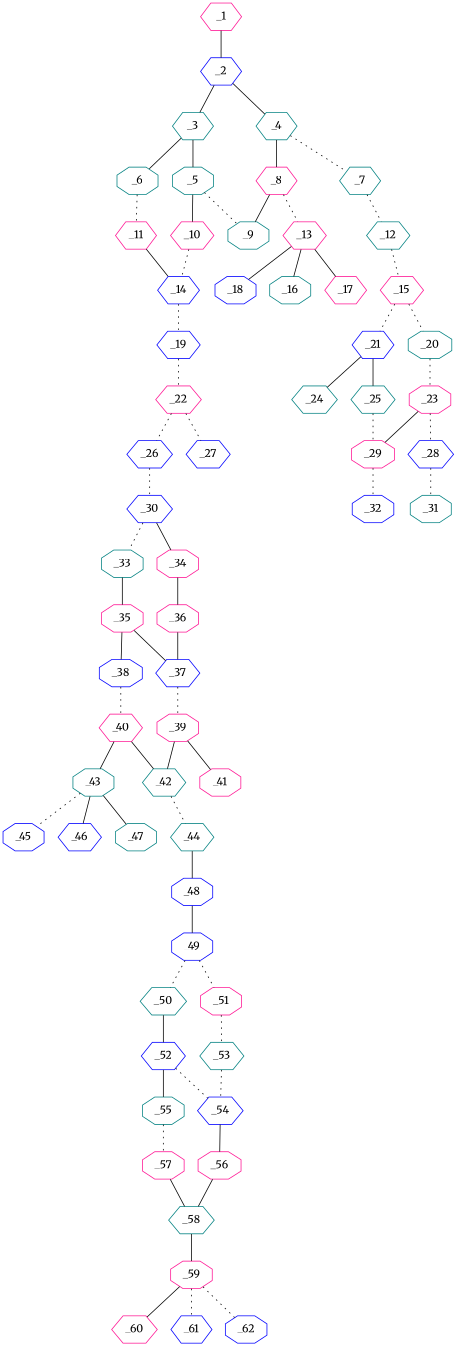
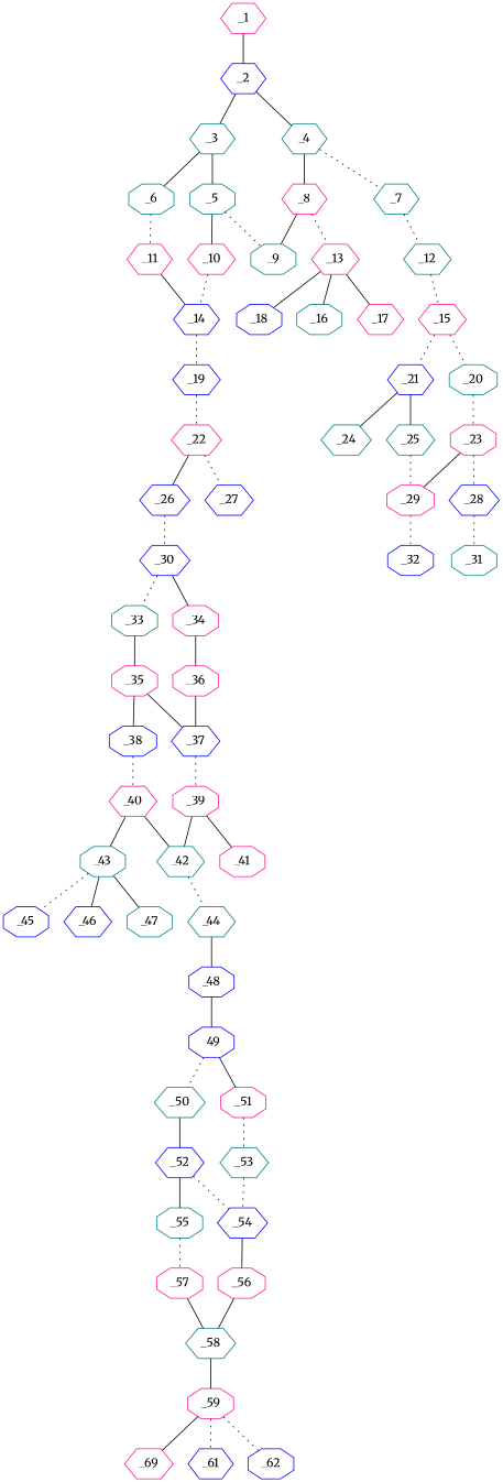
  graph {
    fontname=Merriweather
    node [charge=0 chem=1 color=deeppink fontname=Merriweather shape=hexagon symbol="C  " x=4.5981 y=3.25]
    edge [fontname=Merriweather style=solid valence=1]
    _1 [chem=2 symbol="O  " x=7.1962 y=0.25]
    _2 [color=blue x=7.1962 y=1.25]
    _3 [color=teal x=8.0622 y=1.75]
    _4 [color=teal x=6.3301 y=1.75]
    _5 [color=teal shape=octagon x=8.0622 y=2.75]
    _6 [color=teal shape=octagon x=8.9282 y=1.25]
    _7 [chem=4 color=teal symbol="N  " x=5.4641 y=1.25]
    _8 [x=6.3301 y=2.75]
    _9 [color=teal shape=octagon x=7.1962]
    _10 [x=8.9282]
    _11 [x=9.7942 y=1.75]
    _12 [chem=4 color=teal symbol="N  " x=5.4641 y=0.25]
    _13 [chem=5 symbol="S  " x=5.4641]
    _14 [color=blue x=9.7942 y=2.75]
    _15 [y=-0.25]
    _16 [chem=2 color=teal shape=octagon symbol="O  " y=3.75]
    _17 [chem=2 symbol="O  " x=4.9641 y=2.384]
    _18 [chem=2 color=blue shape=octagon symbol="O  " x=5.9641 y=4.1161]
    _19 [chem=4 color=blue symbol="N  " x=10.6603]
    _20 [color=teal shape=octagon y=-1.25]
    _21 [color=blue x=3.7321 y=0.25]
    _22 [x=11.5263 y=2.75]
    _23 [shape=octagon x=3.7321 y=-1.75]
    _24 [color=teal x=3.7321 y=1.25]
    _25 [color=teal x=2.866 y=-0.25]
    _26 [chem=4 color=blue symbol="N  " x=12.3923]
    _27 [chem=2 color=blue symbol="O  " x=11.5263 y=1.75]
    _28 [chem=2 color=blue symbol="O  " x=3.732 y=-2.75]
    _29 [shape=octagon x=2.866 y=-1.25]
    _30 [color=blue x=13.2583 y=2.75]
    _31 [color=teal shape=octagon y=-3.25]
    _32 [chem=4 color=blue shape=octagon symbol="N  " x=2 y=-1.75]
    _33 [color=teal shape=octagon x=14.1244]
    _34 [shape=octagon x=13.2583 y=1.75]
    _35 [shape=octagon x=14.9904 y=2.75]
    _36 [shape=octagon x=14.1244 y=1.25]
    _37 [color=blue x=14.9904 y=1.75]
    _38 [color=blue shape=octagon x=15.8564]
    _39 [shape=octagon x=15.8564 y=1.25]
    _40 [x=16.7224 y=2.75]
    _41 [chem=2 shape=octagon symbol="O  " x=15.8564 y=0.25]
    _42 [color=teal x=16.7224 y=1.75]
    _43 [chem=5 color=teal shape=octagon symbol="S  " x=17.5885]
    _44 [chem=4 color=teal symbol="N  " x=17.5885 y=1.25]
    _45 [chem=2 color=blue shape=octagon symbol="O  " x=18.4545 y=3.75]
    _46 [chem=2 color=blue symbol="O  " x=18.0885 y=2.384]
    _47 [chem=2 color=teal shape=octagon symbol="O  " x=17.0885 y=4.116]
    _48 [chem=4 color=blue shape=octagon symbol="N  " x=17.5885 y=0.25]
    _49 [color=blue shape=octagon x=18.4545 y=-0.25]
    _50 [color=teal x=18.4545 y=-1.25]
    _51 [shape=octagon x=19.3205 y=0.25]
    _52 [color=blue x=19.3205 y=-1.75]
    _53 [color=teal x=20.1865 y=-0.25]
    _54 [color=blue x=20.1865 y=-1.25]
    _55 [color=teal shape=octagon x=19.3205 y=-2.75]
    _56 [shape=octagon x=21.0526 y=-1.75]
    _57 [shape=octagon x=20.1865 y=-3.25]
    _58 [color=teal x=21.0526 y=-2.75]
    _59 [chem=5 shape=octagon symbol="S  " x=21.9186 y=-3.25]
-   _60 [chem=2 symbol="O  " x=22.7846 y=-3.75]
+   _60 [chem=2 symbol="O  " x=22.7846 y=-3.75 label=_69]
    _61 [chem=2 color=blue symbol="O  " x=22.4186 y=-2.384]
    _62 [chem=2 color=blue shape=octagon symbol="O  " x=21.4186 y=-4.1161]
    _1 -- _2
    _2 -- _3 [valence=2]
    _2 -- _4
    _3 -- _5
    _3 -- _6
    _4 -- _7 [style=dotted]
    _4 -- _8 [valence=2]
    _5 -- _9 [style=dotted valence=2]
    _5 -- _10
    _6 -- _11 [style=dotted valence=2]
    _7 -- _12 [style=dotted valence=2]
    _8 -- _9
    _8 -- _13 [style=dotted]
    _10 -- _14 [style=dotted valence=2]
    _11 -- _14
    _12 -- _15 [style=dotted]
    _13 -- _16 [valence=2]
    _13 -- _17 [valence=2]
    _13 -- _18
    _14 -- _19 [style=dotted]
    _15 -- _20 [style=dotted valence=2]
    _15 -- _21 [style=dotted]
    _19 -- _22 [style=dotted]
    _20 -- _23 [style=dotted]
    _21 -- _24
    _21 -- _25 [valence=2]
-   _22 -- _26 [style=dotted]
+   _22 -- _26
    _22 -- _27 [style=dotted valence=2]
    _23 -- _28 [style=dotted]
    _23 -- _29 [valence=2]
    _25 -- _29 [style=dotted]
    _26 -- _30 [style=dotted]
    _28 -- _31 [style=dotted]
    _29 -- _32 [style=dotted]
    _30 -- _33 [style=dotted valence=2]
    _30 -- _34
    _33 -- _35
    _34 -- _36 [valence=2]
    _35 -- _37 [valence=2]
    _35 -- _38
    _36 -- _37
    _37 -- _39 [style=dotted]
    _38 -- _40 [style=dotted valence=2]
    _39 -- _41
    _39 -- _42 [valence=2]
    _40 -- _42
    _40 -- _43
    _42 -- _44 [style=dotted]
    _43 -- _45 [style=dotted valence=2]
    _43 -- _46 [valence=2]
    _43 -- _47
    _44 -- _48 [valence=2]
    _48 -- _49
    _49 -- _50 [style=dotted valence=2]
-   _49 -- _51 [style=dotted]
+   _49 -- _51
    _50 -- _52
    _51 -- _53 [style=dotted valence=2]
    _52 -- _54 [style=dotted valence=2]
    _52 -- _55
    _53 -- _54 [style=dotted]
    _54 -- _56
    _55 -- _57 [style=dotted valence=2]
    _56 -- _58 [valence=2]
    _57 -- _58
    _58 -- _59
    _59 -- _60 [valence=2]
    _59 -- _61 [style=dotted valence=2]
    _59 -- _62 [style=dotted]
  }
